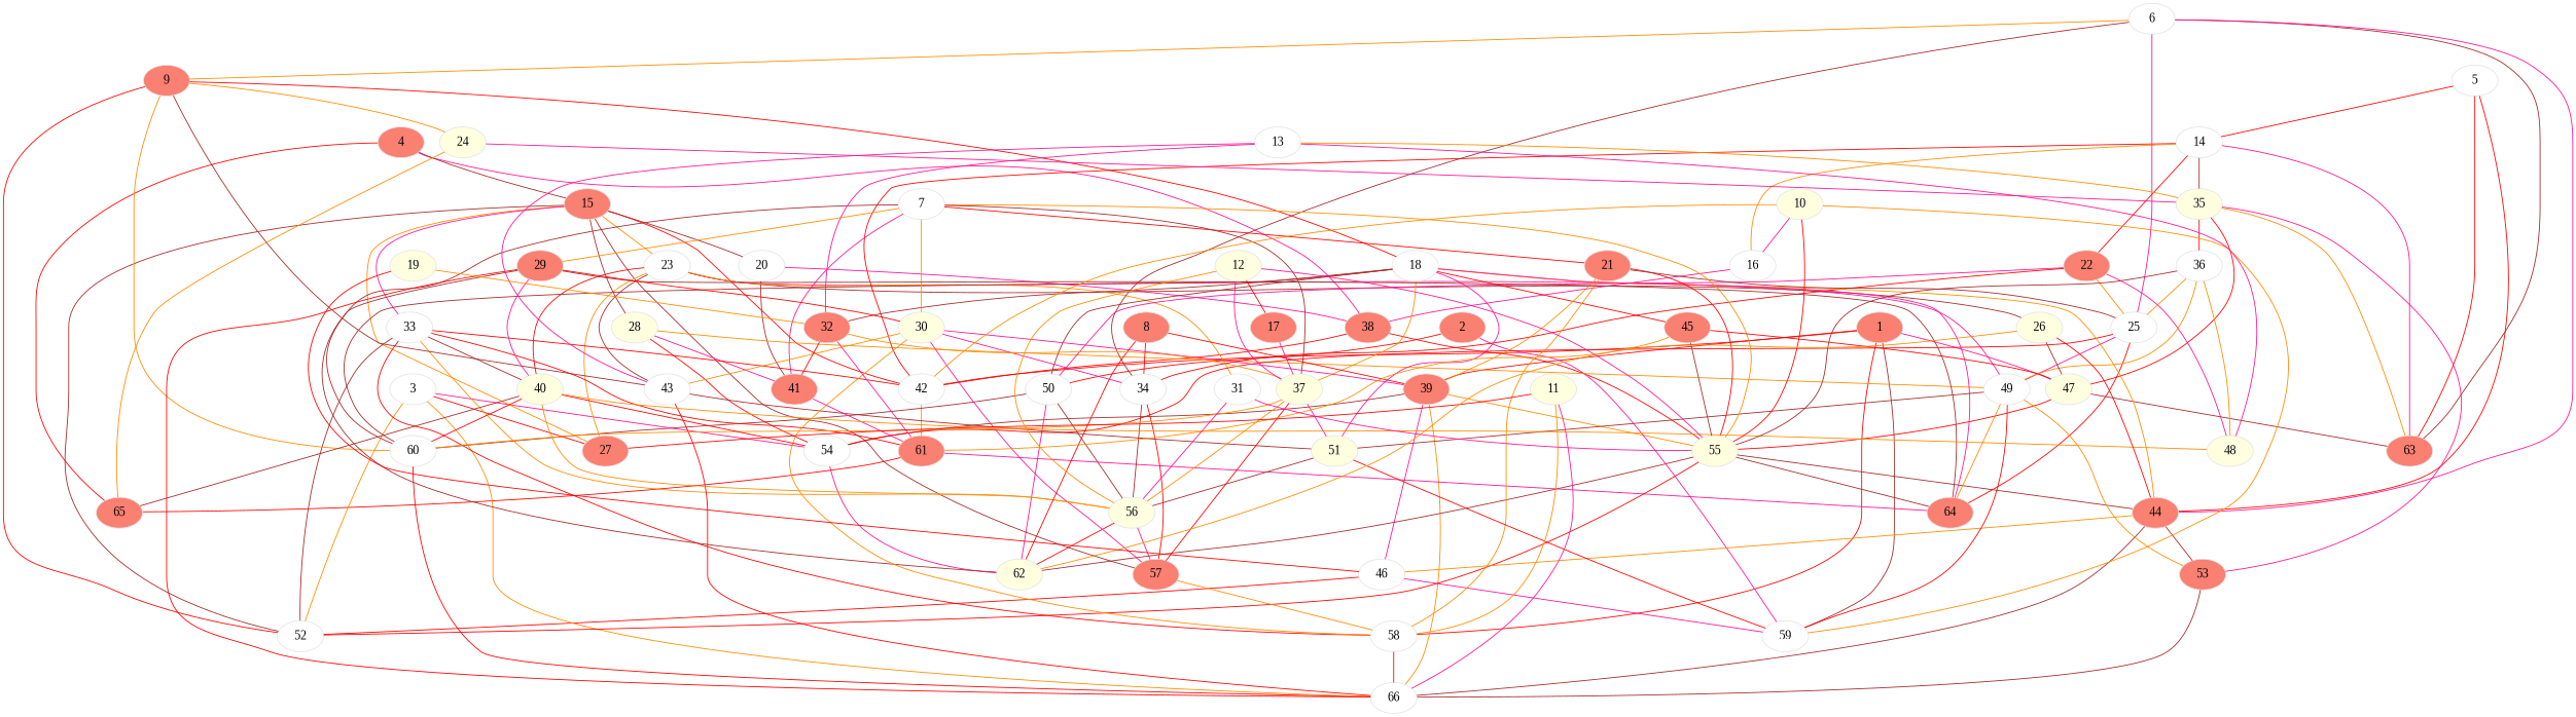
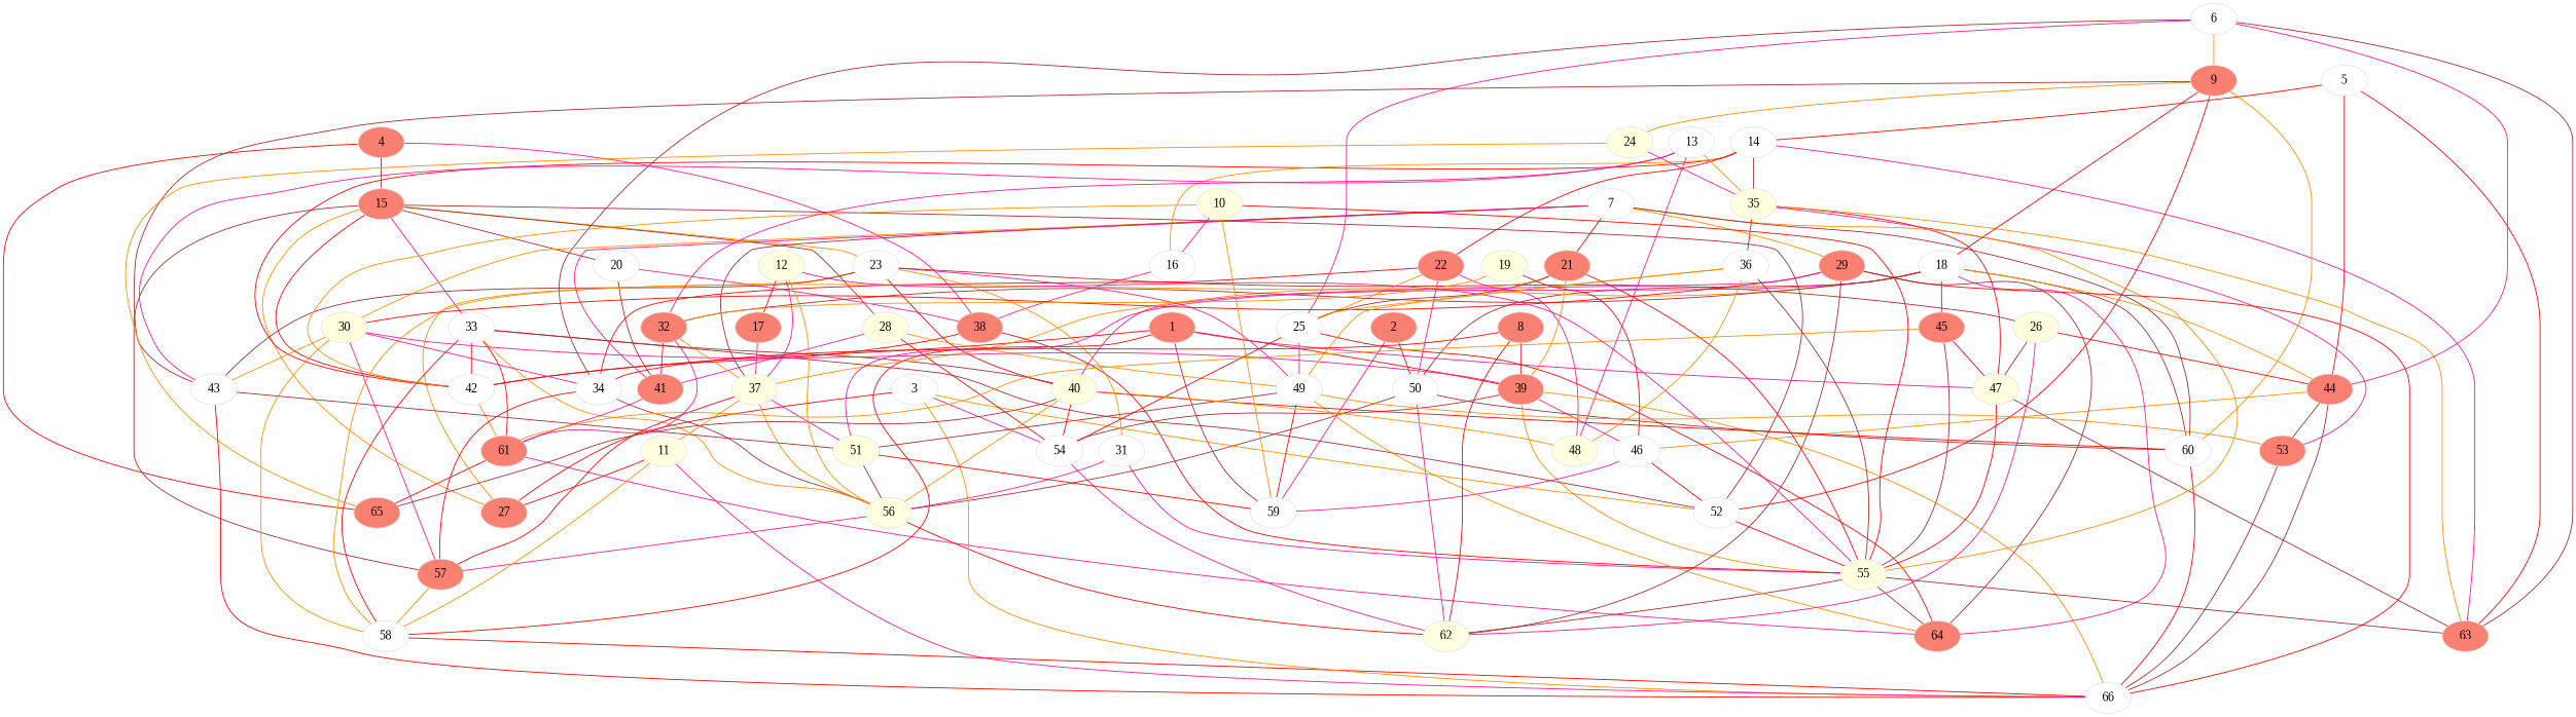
  graph {
    fontname="Liberation Serif"
    node [color=gray90 fillcolor=white fontname="Liberation Serif" style=filled]
    edge [color=red fontname="Liberation Serif" weight=1.0]
    1 [fillcolor=salmon]
    39 [fillcolor=salmon]
    42
    47 [fillcolor=lightyellow]
    58
    59
    38 [fillcolor=salmon]
    16
    54
    66
    55 [fillcolor=lightyellow]
    46
    61 [fillcolor=salmon]
    63 [fillcolor=salmon]
    2 [fillcolor=salmon]
    50
    60
    62 [fillcolor=lightyellow]
    56 [fillcolor=lightyellow]
    27 [fillcolor=salmon]
    3
    52
    4 [fillcolor=salmon]
    15 [fillcolor=salmon]
    65 [fillcolor=salmon]
    20
    23
    28 [fillcolor=lightyellow]
    33
    57 [fillcolor=salmon]
    5
    14
    44 [fillcolor=salmon]
    35 [fillcolor=lightyellow]
    22 [fillcolor=salmon]
    53 [fillcolor=salmon]
    6
    9 [fillcolor=salmon]
    25
    34
    18
    24 [fillcolor=lightyellow]
    43
    64 [fillcolor=salmon]
    49
    21 [fillcolor=salmon]
    7
    29 [fillcolor=salmon]
    30 [fillcolor=lightyellow]
    37 [fillcolor=lightyellow]
    41 [fillcolor=salmon]
    40 [fillcolor=lightyellow]
    51 [fillcolor=lightyellow]
    8 [fillcolor=salmon]
    32 [fillcolor=salmon]
    45 [fillcolor=salmon]
    10 [fillcolor=lightyellow]
    11 [fillcolor=lightyellow]
    12 [fillcolor=lightyellow]
    17 [fillcolor=salmon]
    13
    48 [fillcolor=lightyellow]
    36
    26 [fillcolor=lightyellow]
    31
    19 [fillcolor=lightyellow]
    1 -- 39
    1 -- 42
    1 -- 47 [color=deeppink]
    1 -- 58
    1 -- 59 [color=brown]
    39 -- 54 [color=brown]
    39 -- 66 [color=darkorange]
    39 -- 55 [color=darkorange]
    39 -- 46 [color=deeppink weight=2.0]
    42 -- 61 [color=darkorange]
    47 -- 55
    47 -- 63 [color=brown]
    58 -- 66
    38 -- 42
    38 -- 55
    16 -- 38 [color=deeppink]
    54 -- 62 [color=deeppink weight=2.0]
-   55 -- 44 [color=brown]
+   55 -- 63 [color=brown]
    55 -- 62 [color=brown]
    55 -- 64 [color=brown]
    46 -- 59 [color=deeppink]
    46 -- 52
    61 -- 65
    61 -- 64 [color=deeppink]
    2 -- 59 [color=deeppink]
    2 -- 50
    50 -- 60 [color=brown]
    50 -- 62 [color=deeppink]
    50 -- 56 [color=brown]
    60 -- 66
    56 -- 62
    56 -- 57 [color=deeppink]
    3 -- 54 [color=deeppink]
    3 -- 66 [color=darkorange]
    3 -- 27
    3 -- 52 [color=darkorange]
    52 -- 55
    4 -- 38 [color=deeppink]
    4 -- 15 [color=brown]
    4 -- 65
    15 -- 42
    15 -- 27 [color=darkorange]
    15 -- 52 [color=brown]
    15 -- 20 [color=brown]
    15 -- 23 [color=darkorange]
    15 -- 28 [color=brown]
    15 -- 33 [color=deeppink]
    15 -- 57 [color=brown]
    20 -- 38 [color=deeppink]
    20 -- 41 [color=brown]
    23 -- 27 [color=darkorange]
    23 -- 43 [color=brown]
    23 -- 49 [color=deeppink]
    23 -- 40
    23 -- 26 [color=brown]
    23 -- 31 [color=darkorange]
    28 -- 54
    28 -- 49 [color=darkorange weight=2.0]
    28 -- 41 [color=deeppink]
    33 -- 42
    33 -- 58
    33 -- 61
    33 -- 56 [color=darkorange]
    33 -- 52 [color=brown]
    33 -- 40 [color=brown]
    57 -- 58 [color=darkorange]
    5 -- 63
    5 -- 14
    5 -- 44
    14 -- 42
    14 -- 16 [color=darkorange]
    14 -- 63 [color=deeppink]
    14 -- 35 [color=brown]
    14 -- 22
    44 -- 66 [color=brown]
    44 -- 46 [color=darkorange]
    44 -- 53 [color=brown]
    35 -- 47
    35 -- 63 [color=darkorange]
    35 -- 53 [color=deeppink]
    35 -- 36
    22 -- 50 [color=deeppink]
    22 -- 25 [color=darkorange]
    22 -- 34
    22 -- 48 [color=deeppink]
    53 -- 66 [color=brown]
    6 -- 63 [color=brown]
    6 -- 44 [color=deeppink]
    6 -- 9 [color=darkorange]
    6 -- 25 [color=deeppink]
    6 -- 34 [color=brown]
    9 -- 60 [color=darkorange]
    9 -- 52 [weight=2.0]
    9 -- 18
    9 -- 24 [color=darkorange]
    9 -- 43 [color=brown]
    25 -- 54 [weight=2.0]
    25 -- 64
    25 -- 49 [color=deeppink]
    34 -- 56 [color=brown]
    34 -- 57
    18 -- 50 [color=brown]
    18 -- 60 [color=brown]
    18 -- 44 [color=darkorange]
    18 -- 64 [color=deeppink]
    18 -- 37 [color=darkorange]
    18 -- 51 [color=deeppink]
    18 -- 32 [color=brown]
    18 -- 45
    24 -- 65 [color=darkorange]
    24 -- 35 [color=deeppink]
    43 -- 66
    43 -- 51 [color=brown]
    49 -- 59
    49 -- 53 [color=darkorange]
    49 -- 64 [color=darkorange]
    49 -- 51 [color=brown]
    21 -- 39 [color=darkorange]
    21 -- 58 [color=darkorange weight=2.0]
    21 -- 55
    21 -- 25 [color=brown]
    7 -- 55 [color=darkorange]
    7 -- 60 [color=brown]
    7 -- 21
    7 -- 29 [color=darkorange weight=2.0]
    7 -- 30 [color=darkorange]
    7 -- 37 [color=brown]
    7 -- 41 [color=deeppink]
    29 -- 66
    29 -- 62 [color=brown]
    29 -- 64 [color=brown]
    29 -- 30
    29 -- 40 [color=deeppink]
    30 -- 39 [color=deeppink]
    30 -- 58 [color=darkorange]
    30 -- 57 [color=deeppink]
    30 -- 34 [color=deeppink]
    30 -- 43 [color=darkorange]
-   37 -- 60 [color=darkorange]
+   37 -- 11 [color=darkorange]
    37 -- 56 [color=darkorange]
    37 -- 57
    37 -- 51 [color=deeppink]
    41 -- 61 [color=deeppink]
    40 -- 54
    40 -- 60
    40 -- 56 [color=darkorange]
    40 -- 65 [color=brown weight=2.0]
    40 -- 48 [color=darkorange]
    51 -- 59
    51 -- 56 [color=brown]
    8 -- 39
    8 -- 62
    8 -- 34
    32 -- 61 [color=deeppink]
    32 -- 37 [color=darkorange]
    32 -- 41
    45 -- 47
    45 -- 55 [color=brown]
    45 -- 61 [color=darkorange]
    10 -- 42 [color=darkorange]
    10 -- 59 [color=darkorange]
    10 -- 16 [color=deeppink]
    10 -- 55
    11 -- 58 [color=darkorange]
    11 -- 66 [color=deeppink]
    11 -- 27
    12 -- 55 [color=deeppink]
    12 -- 56 [color=darkorange]
    12 -- 37 [color=deeppink]
    12 -- 17
    17 -- 37 [color=deeppink]
    13 -- 35 [color=darkorange]
    13 -- 43 [color=deeppink]
    13 -- 32 [color=deeppink]
    13 -- 48 [color=deeppink]
    36 -- 55 [color=brown]
    36 -- 25 [color=darkorange]
    36 -- 49 [color=darkorange]
    36 -- 48 [color=darkorange]
    26 -- 47 [color=brown]
-   26 -- 62 [color=darkorange]
+   26 -- 62 [color=deeppink]
    26 -- 44
    31 -- 55 [color=deeppink]
    31 -- 56 [color=deeppink]
    19 -- 46
    19 -- 32 [color=darkorange]
  }
